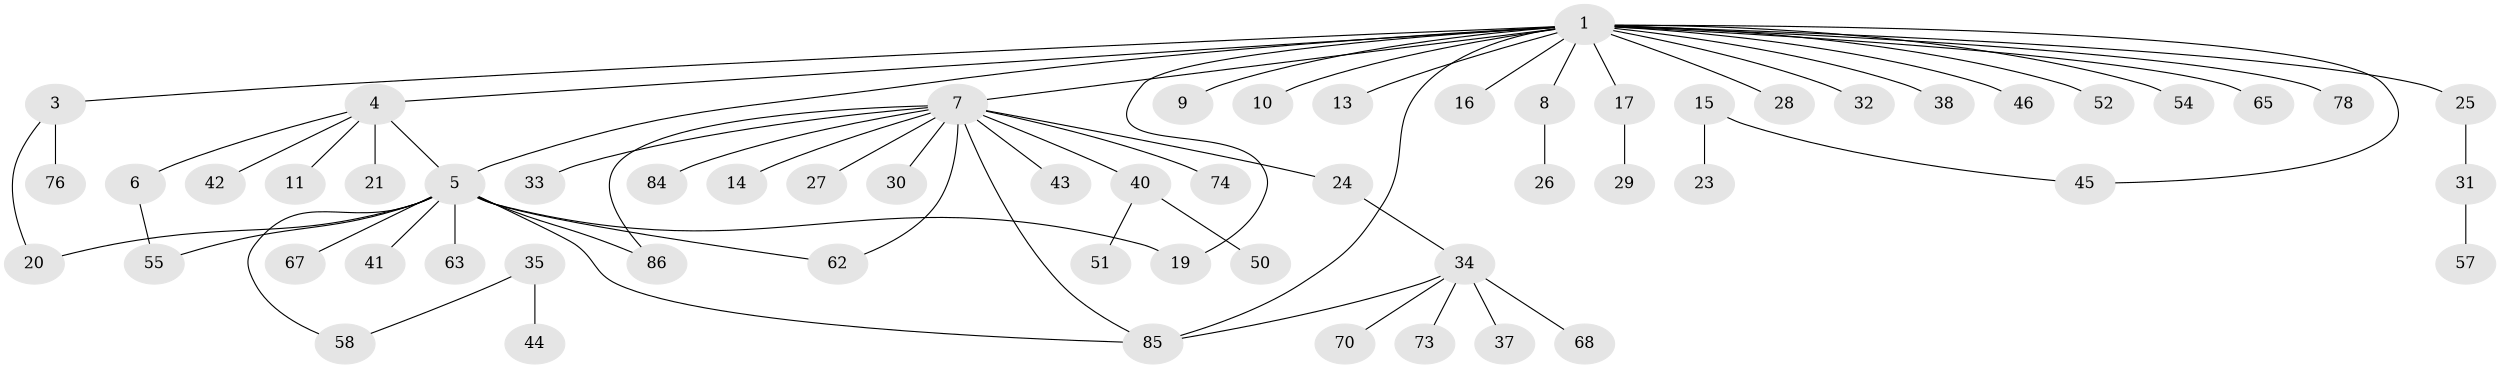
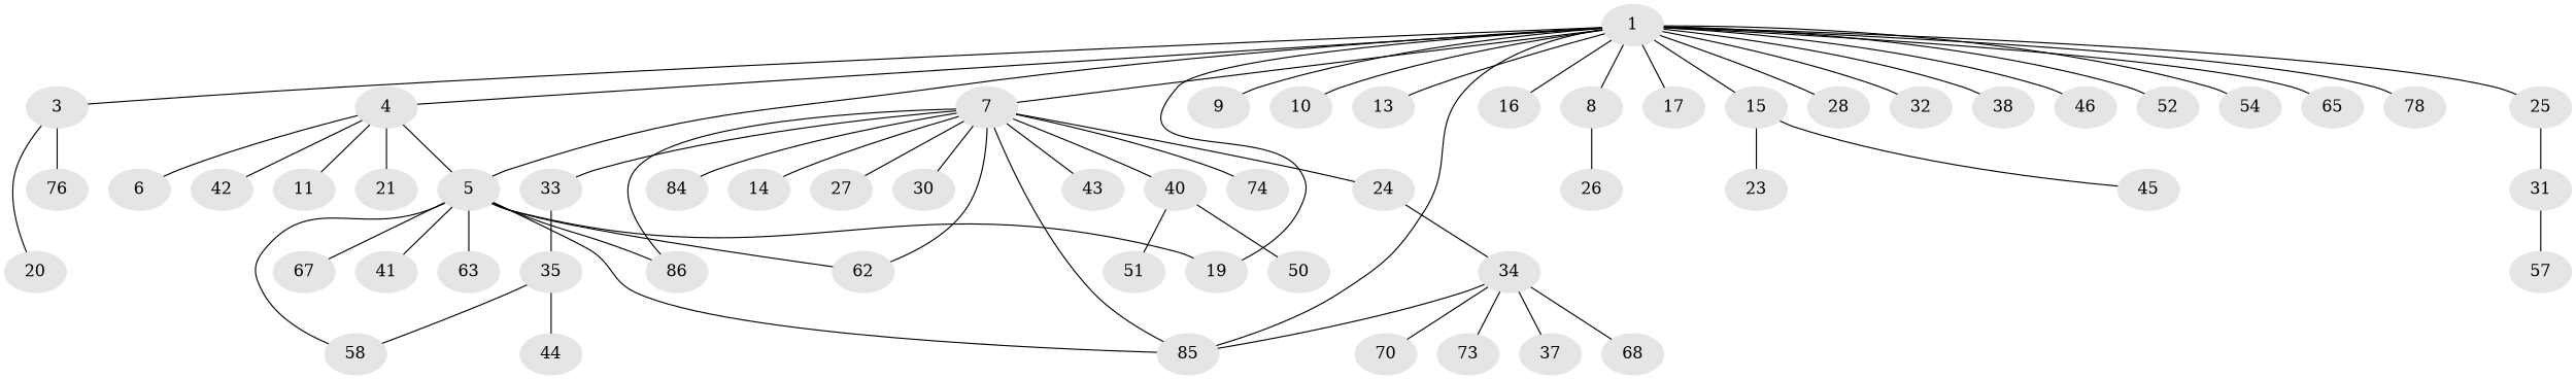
  graph {
    node [color=gray90 style=filled]
    1 [super="+2+12"]
    3
    4 [super="+49+61+81+71+83"]
    5 [super="+22"]
    7
    8
    9 [super="+18"]
    10
    13
    15
    16
    17
    19
    25 [super="+39"]
    28
    32
    38 [super="+75"]
    46
    52
    54 [super="+56"]
    65
    78
    85
    20
    76
    6
    11
    21
    42
    41
-   55 [super="+77"]
    58
    62
    63
    67
    86
    14
    24 [super="+53"]
    27
    30
    33 [super="+79+47"]
    40
    43
    74
    84
    26
    23
    45
-   29
    31
    34
    35
    50 [super="+80"]
    51
    37
    68
    70
    73
    57
    44
    1 -- 3
    1 -- 4 [weight=2]
    1 -- 5
    1 -- 7
    1 -- 8
    1 -- 9
    1 -- 10
    1 -- 13
-   1 -- 45
+   1 -- 15
    1 -- 16
    1 -- 17
    1 -- 19
    1 -- 25
    1 -- 28
    1 -- 32
    1 -- 38
    1 -- 46
    1 -- 52
    1 -- 54
    1 -- 65
    1 -- 78
    1 -- 85
    3 -- 20
    3 -- 76
    4 -- 5
    4 -- 6
    4 -- 11
    4 -- 21
    4 -- 42
    5 -- 19
    5 -- 85
-   5 -- 20
    5 -- 41
-   5 -- 55
    5 -- 58
    5 -- 62
    5 -- 63
    5 -- 67
    5 -- 86
    7 -- 85
    7 -- 62
    7 -- 86
    7 -- 14
    7 -- 24
    7 -- 27
    7 -- 30
    7 -- 33
    7 -- 40
    7 -- 43
    7 -- 74
    7 -- 84
    8 -- 26
    15 -- 23
    15 -- 45
-   17 -- 29
    25 -- 31
-   6 -- 55
    24 -- 34
+   33 -- 35
    40 -- 50
    40 -- 51
    31 -- 57
    34 -- 85
    34 -- 37
    34 -- 68
    34 -- 70
    34 -- 73
    35 -- 58
    35 -- 44
  }
